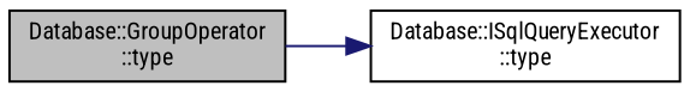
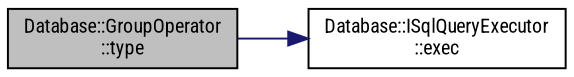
  digraph {
    rankdir=LR
    fontname="Roboto Condensed"
    node [color=black fontname="Roboto Condensed" fontsize=10 shape=record style=filled]
    n1 [fillcolor=grey75 fontcolor=black height=0.2 label="Database::GroupOperator\l::type" width=0.4]
-   n2 [fillcolor=white height=0.2 label="Database::ISqlQueryExecutor\l::type" width=0.4]
+   n2 [fillcolor=white height=0.2 label="Database::ISqlQueryExecutor\l::exec" width=0.4]
    n1 -> n2 [color=midnightblue fontname="Roboto Condensed" fontsize=10 labelfontname=Helvetica labelfontsize=10 style=solid]
  }
